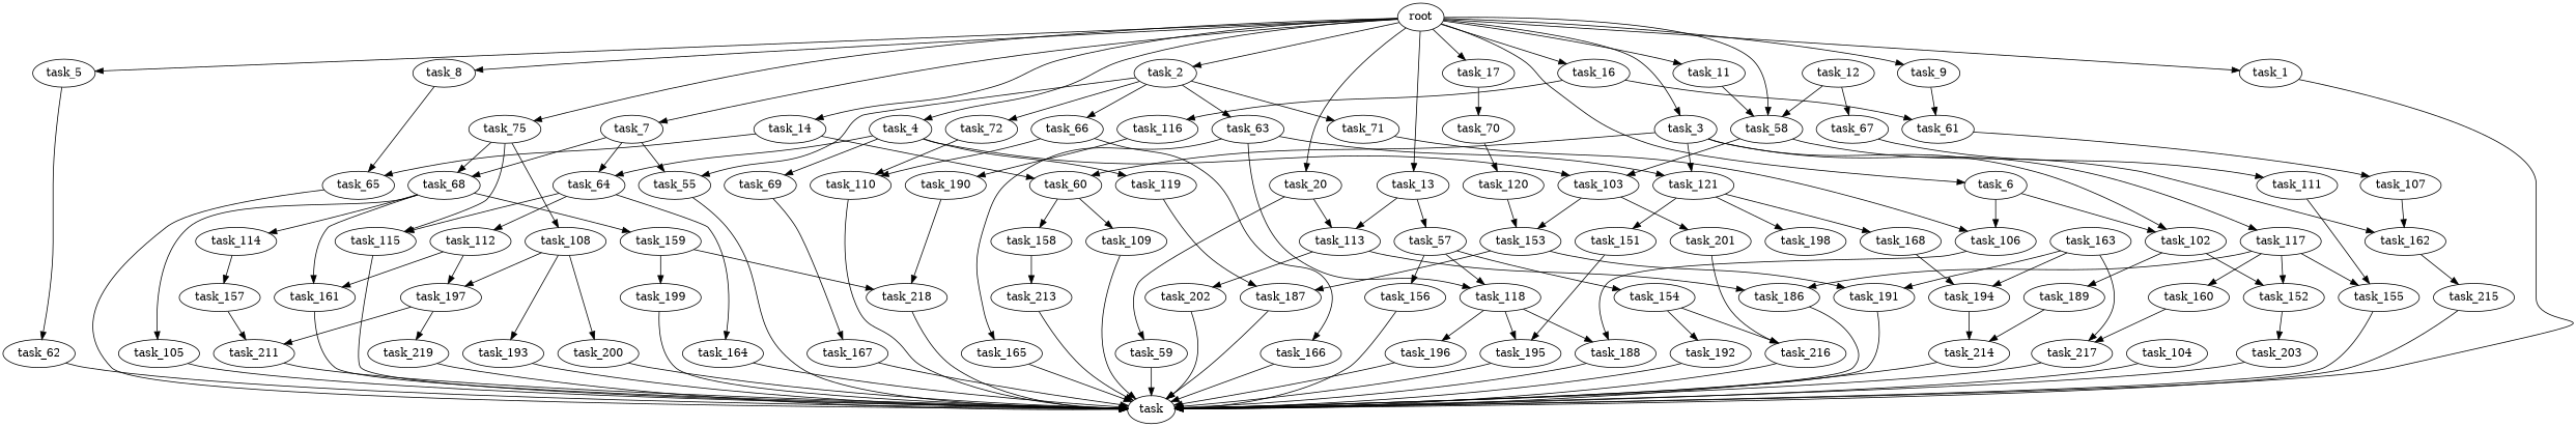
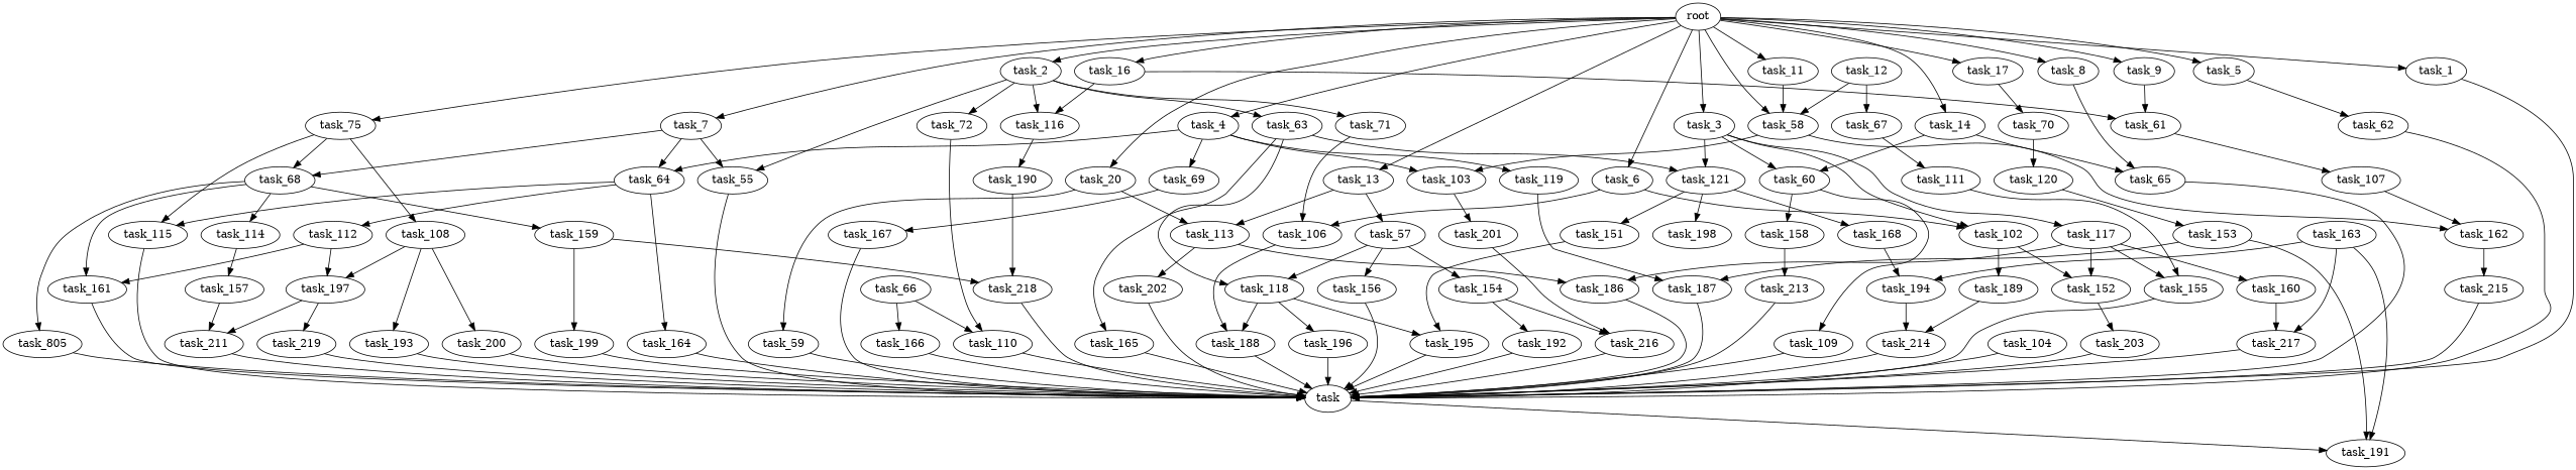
  digraph {
    root
    task_1
    task_2
    task_3
    task_4
    task_5
    task_6
    task_7
    task_8
    task_9
    n11 [label=task_20]
    task_11
    task_13
    task_14
    n15 [label=task_75]
    task_16
    task_17
    task_58
    n19 [label=task]
    task_55
    task_63
    task_66
    task_71
    task_72
    task_60
    task_102
    task_117
    task_121
    task_64
    task_69
    task_103
    task_119
    task_62
    task_106
    task_68
    task_65
    task_61
    task_59
    task_113
    task_12
    task_67
    task_57
    task_108
    task_115
    task_116
    task_70
    task_118
    task_165
    task_110
    task_166
    task_109
    task_158
    task_152
    task_189
    task_155
    task_186
    task_160
    task_151
    task_168
    task_198
    task_112
    task_164
    task_167
    task_153
    task_201
    task_187
    task_188
    task_114
    task_159
-   task_105
+   task_105 [label=task_805]
    task_161
    task_107
    task_202
    task_162
    task_111
    task_154
    task_156
    task_193
    task_197
    task_200
    task_190
    task_120
    task_157
    task_163
    task_191
    task_217
    task_194
    task_195
    task_196
    task_192
    task_216
    task_199
    task_218
    task_215
    task_213
    task_104
    task_203
    task_214
    task_211
    task_219
    root -> task_1
    root -> task_2
    root -> task_3
    root -> task_4
    root -> task_5
    root -> task_6
    root -> task_7
    root -> task_8
    root -> task_9
    root -> n11
    root -> task_11
    root -> task_13
    root -> task_14
    root -> n15
    root -> task_16
    root -> task_17
    root -> task_58
    task_1 -> n19
    task_2 -> task_55
    task_2 -> task_63
-   task_2 -> task_66
+   task_2 -> task_116
    task_2 -> task_71
    task_2 -> task_72
    task_3 -> task_60
    task_3 -> task_102
    task_3 -> task_117
    task_3 -> task_121
    task_4 -> task_64
    task_4 -> task_69
    task_4 -> task_103
    task_4 -> task_119
    task_5 -> task_62
    task_6 -> task_102
    task_6 -> task_106
    task_7 -> task_55
    task_7 -> task_64
    task_7 -> task_68
    task_8 -> task_65
    task_9 -> task_61
    n11 -> task_59
    n11 -> task_113
    task_11 -> task_58
    task_13 -> task_113
    task_13 -> task_57
    task_14 -> task_60
    task_14 -> task_65
    n15 -> task_68
    n15 -> task_108
    n15 -> task_115
    task_16 -> task_61
    task_16 -> task_116
    task_17 -> task_70
    task_58 -> task_103
    task_58 -> task_162
    task_55 -> n19
    task_63 -> task_121
    task_63 -> task_118
    task_63 -> task_165
    task_66 -> task_110
    task_66 -> task_166
    task_71 -> task_106
    task_72 -> task_110
    task_60 -> task_109
    task_60 -> task_158
    task_102 -> task_152
    task_102 -> task_189
    task_117 -> task_152
    task_117 -> task_155
    task_117 -> task_186
    task_117 -> task_160
    task_121 -> task_151
    task_121 -> task_168
    task_121 -> task_198
    task_64 -> task_115
    task_64 -> task_112
    task_64 -> task_164
    task_69 -> task_167
-   task_103 -> task_153
    task_103 -> task_201
    task_119 -> task_187
    task_62 -> n19
    task_106 -> task_188
    task_68 -> task_114
    task_68 -> task_159
    task_68 -> task_105
    task_68 -> task_161
    task_65 -> n19
    task_61 -> task_107
    task_59 -> n19
    task_113 -> task_186
    task_113 -> task_202
    task_12 -> task_58
    task_12 -> task_67
    task_67 -> task_111
    task_57 -> task_118
    task_57 -> task_154
    task_57 -> task_156
    task_108 -> task_193
    task_108 -> task_197
    task_108 -> task_200
    task_115 -> n19
    task_116 -> task_190
    task_70 -> task_120
    task_118 -> task_188
    task_118 -> task_195
    task_118 -> task_196
    task_165 -> n19
    task_110 -> n19
    task_166 -> n19
    task_109 -> n19
    task_158 -> task_213
    task_152 -> task_203
    task_189 -> task_214
    task_155 -> n19
    task_186 -> n19
    task_160 -> task_217
    task_151 -> task_195
    task_168 -> task_194
    task_112 -> task_161
    task_112 -> task_197
    task_164 -> n19
    task_167 -> n19
    task_153 -> task_187
    task_153 -> task_191
    task_201 -> task_216
    task_187 -> n19
    task_188 -> n19
    task_114 -> task_157
    task_159 -> task_199
    task_159 -> task_218
    task_105 -> n19
    task_161 -> n19
    task_107 -> task_162
    task_202 -> n19
    task_162 -> task_215
    task_111 -> task_155
    task_154 -> task_192
    task_154 -> task_216
    task_156 -> n19
    task_193 -> n19
    task_197 -> task_211
    task_197 -> task_219
    task_200 -> n19
    task_190 -> task_218
    task_120 -> task_153
    task_157 -> task_211
    task_163 -> task_191
    task_163 -> task_217
    task_163 -> task_194
-   task_191 -> n19
+   n19 -> task_191
    task_217 -> n19
    task_194 -> task_214
    task_195 -> n19
    task_196 -> n19
    task_192 -> n19
    task_216 -> n19
    task_199 -> n19
    task_218 -> n19
    task_215 -> n19
    task_213 -> n19
    task_104 -> n19
    task_203 -> n19
    task_214 -> n19
    task_211 -> n19
    task_219 -> n19
  }
